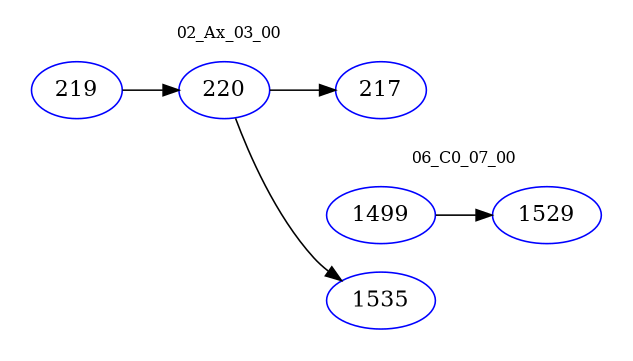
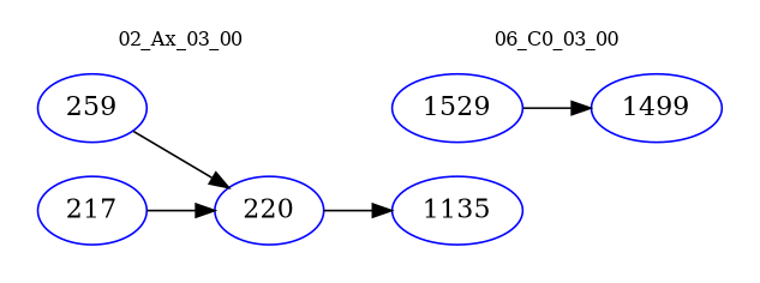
  digraph {
    fontname="DejaVu Serif"
    rankdir=LR
    node [color=blue fontname="DejaVu Serif"]
    edge [color=black fontname="DejaVu Serif"]
-   n1 [label=219]
+   n1 [label=259]
    n2 [label=217]
    n3 [label=220]
    n4 [label=1499]
    n5 [label=1529]
-   n6 [label=1535]
+   n6 [label=1135]
    subgraph cluster_1 {
      color=white
      fontsize=10
      label="02_Ax_03_00"
      n1
      n2
      n3
    }
    subgraph cluster_2 {
      color=white
      fontsize=10
-     label="06_C0_07_00"
+     label="06_C0_03_00"
      n4
      n5
      n6
    }
    n1 -> n3
-   n3 -> n2
+   n2 -> n3
    n3 -> n6
-   n4 -> n5
+   n5 -> n4
  }
